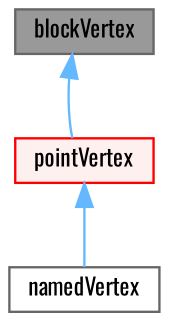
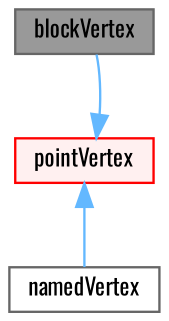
  digraph {
    fontname=Oswald
    node [color=gray40 fontname=Oswald fontsize=10 shape=box style=filled]
    edge [color=steelblue1 dir=back fontname=Oswald fontsize=10 labelfontname=Helvetica labelfontsize=10 style=solid]
    n1 [fillcolor=grey60 fontcolor=black height=0.2 label=blockVertex width=0.4]
    n2 [color=red fillcolor="#FFF0F0" height=0.2 label=pointVertex width=0.4]
    n3 [fillcolor=white height=0.2 label=namedVertex width=0.4]
-   n1 -> n2
+   n2 -> n1
    n2 -> n3
  }
